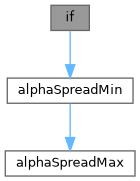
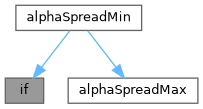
  digraph {
    rankdir=TB
    node [color=grey40 fillcolor=white fontname=Helvetica fontsize=10 shape=box style=filled]
    edge [color=steelblue1 fontname=Helvetica fontsize=10 labelfontname=Helvetica labelfontsize=10 style=solid]
    n1 [color=gray40 fillcolor=grey60 fontcolor=black height=0.2 label=if width=0.4]
    n2 [height=0.2 label=alphaSpreadMin width=0.4]
    n3 [height=0.2 label=alphaSpreadMax width=0.4]
-   n1 -> n2
+   n2 -> n1
    n2 -> n3
  }
